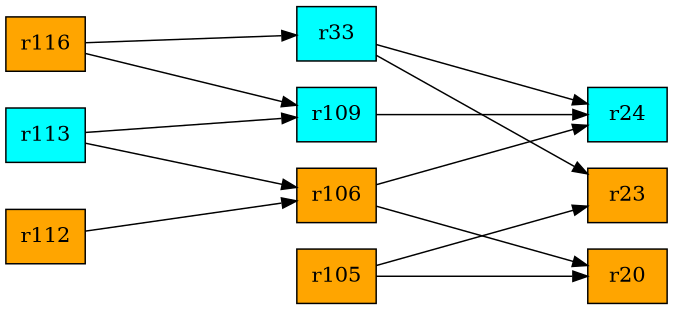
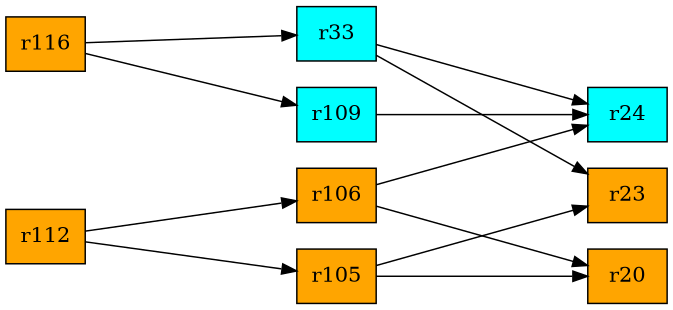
  digraph {
    rankdir=LR
    ranksep=2.0
    node [fillcolor=orange shape=record style=filled]
    n1 [label="{r116}"]
    n2 [fillcolor=cyan label="{r33}"]
    n3 [fillcolor=cyan label="{r109}"]
    n4 [fillcolor=cyan label="{r24}"]
    n5 [label="{r23}"]
    n6 [label="{r106}"]
    n7 [label="{r20}"]
    n8 [label="{r105}"]
-   n9 [fillcolor=cyan label="{r113}"]
    n10 [label="{r112}"]
    n1 -> n2
    n1 -> n3
    n2 -> n4
    n2 -> n5
    n3 -> n4
    n6 -> n4
    n6 -> n7
    n8 -> n5
    n8 -> n7
-   n9 -> n3
-   n9 -> n6
    n10 -> n6
+   n10 -> n8
  }
